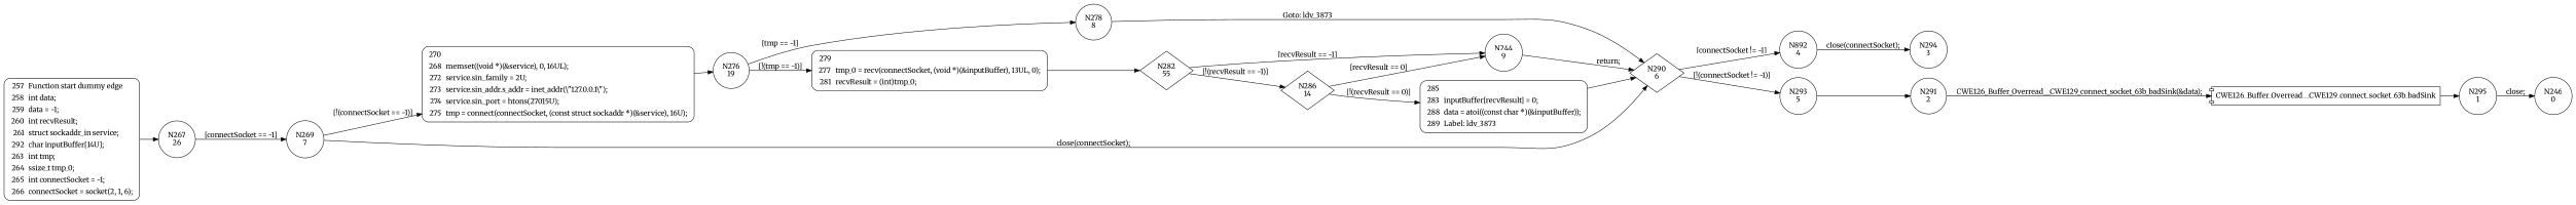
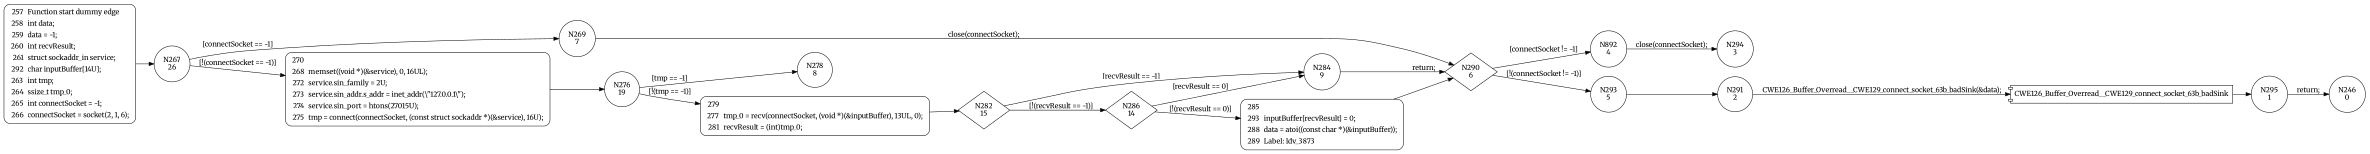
  digraph {
    fontname=Merriweather
    rankdir=LR
    node [fontname=Merriweather shape=circle]
    edge [fontname=Merriweather]
    n1 [label="N267\n26"]
    n2 [label="N269\n7"]
    n3 [fillcolor=white label=<<table border="0" cellborder="0" cellpadding="3" bgcolor="white"><tr><td align="right">270</td><td align="left"></td></tr><tr><td align="right">268</td><td align="left">memset((void *)(&amp;service), 0, 16UL);</td></tr><tr><td align="right">272</td><td align="left">service.sin_family = 2U;</td></tr><tr><td align="right">273</td><td align="left">service.sin_addr.s_addr = inet_addr(\&quot;127.0.0.1\&quot;);</td></tr><tr><td align="right">274</td><td align="left">service.sin_port = htons(27015U);</td></tr><tr><td align="right">275</td><td align="left">tmp = connect(connectSocket, (const struct sockaddr *)(&amp;service), 16U);</td></tr></table>> penwidth=1 shape=Mrecord style="filled,bold"]
    n4 [label="N290\n6" shape=diamond]
    n5 [label="N276\n19"]
    n6 [label="N892\n4"]
    n7 [label="N293\n5"]
    n8 [label="N278\n8"]
    n9 [fillcolor=white label=<<table border="0" cellborder="0" cellpadding="3" bgcolor="white"><tr><td align="right">279</td><td align="left"></td></tr><tr><td align="right">277</td><td align="left">tmp_0 = recv(connectSocket, (void *)(&amp;inputBuffer), 13UL, 0);</td></tr><tr><td align="right">281</td><td align="left">recvResult = (int)tmp_0;</td></tr></table>> penwidth=1 shape=Mrecord style="filled,bold"]
-   n10 [label="N282\n55" shape=diamond]
-   n11 [label="N244\n9"]
+   n10 [label="N282\n15" shape=diamond]
+   n11 [label="N284\n9"]
    n12 [label="N286\n14" shape=diamond]
-   n13 [fillcolor=white label=<<table border="0" cellborder="0" cellpadding="3" bgcolor="white"><tr><td align="right">285</td><td align="left"></td></tr><tr><td align="right">283</td><td align="left">inputBuffer[recvResult] = 0;</td></tr><tr><td align="right">288</td><td align="left">data = atoi((const char *)(&amp;inputBuffer));</td></tr><tr><td align="right">289</td><td align="left">Label: ldv_3873</td></tr></table>> penwidth=1 shape=Mrecord style="filled,bold"]
+   n13 [fillcolor=white label=<<table border="0" cellborder="0" cellpadding="3" bgcolor="white"><tr><td align="right">285</td><td align="left"></td></tr><tr><td align="right">293</td><td align="left">inputBuffer[recvResult] = 0;</td></tr><tr><td align="right">288</td><td align="left">data = atoi((const char *)(&amp;inputBuffer));</td></tr><tr><td align="right">289</td><td align="left">Label: ldv_3873</td></tr></table>> penwidth=1 shape=Mrecord style="filled,bold"]
    n14 [label="N294\n3"]
    n15 [label="N291\n2"]
    n16 [label=CWE126_Buffer_Overread__CWE129_connect_socket_63b_badSink shape=component]
    n17 [label="N295\n1"]
    n18 [label="N246\n0"]
    n19 [fillcolor=white label=<<table border="0" cellborder="0" cellpadding="3" bgcolor="white"><tr><td align="right">257</td><td align="left">Function start dummy edge</td></tr><tr><td align="right">258</td><td align="left">int data;</td></tr><tr><td align="right">259</td><td align="left">data = -1;</td></tr><tr><td align="right">260</td><td align="left">int recvResult;</td></tr><tr><td align="right">261</td><td align="left">struct sockaddr_in service;</td></tr><tr><td align="right">292</td><td align="left">char inputBuffer[14U];</td></tr><tr><td align="right">263</td><td align="left">int tmp;</td></tr><tr><td align="right">264</td><td align="left">ssize_t tmp_0;</td></tr><tr><td align="right">265</td><td align="left">int connectSocket = -1;</td></tr><tr><td align="right">266</td><td align="left">connectSocket = socket(2, 1, 6);</td></tr></table>> penwidth=1 shape=Mrecord style="filled,bold"]
    n1 -> n2 [label="[connectSocket == -1]"]
-   n2 -> n3 [label="[!(connectSocket == -1)]"]
+   n1 -> n3 [label="[!(connectSocket == -1)]"]
    n2 -> n4 [label="close(connectSocket);"]
    n3 -> n5
    n4 -> n6 [label="[connectSocket != -1]"]
    n4 -> n7 [label="[!(connectSocket != -1)]"]
    n5 -> n8 [label="[tmp == -1]"]
    n5 -> n9 [label="[!(tmp == -1)]"]
    n6 -> n14 [label="close(connectSocket);"]
    n7 -> n15
-   n8 -> n4 [label="Goto: ldv_3873"]
    n9 -> n10
    n10 -> n11 [label="[recvResult == -1]"]
    n10 -> n12 [label="[!(recvResult == -1)]"]
    n11 -> n4 [label="return;"]
    n12 -> n11 [label="[recvResult == 0]"]
    n12 -> n13 [label="[!(recvResult == 0)]"]
    n13 -> n4
    n15 -> n16 [label="CWE126_Buffer_Overread__CWE129_connect_socket_63b_badSink(&data);"]
    n16 -> n17
-   n17 -> n18 [label="close;"]
+   n17 -> n18 [label="return;"]
    n19 -> n1
  }
